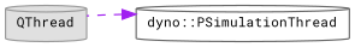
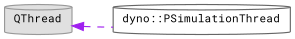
  digraph {
    rankdir=LR
    fontname="Roboto Mono"
    node [fontname="Roboto Mono" fontsize=10 shape=cylinder style=filled]
    n1 [color=grey60 fillcolor="#E0E0E0" height=0.2 label=QThread width=0.4]
    n2 [color=grey40 fillcolor=white height=0.2 label="dyno::PSimulationThread" width=0.4]
-   n2 -> n1 [color=purple dir=back fontname="Roboto Mono" fontsize=10 labelfontname=Helvetica labelfontsize=10 style=dashed]
+   n1 -> n2 [color=purple dir=back fontname="Roboto Mono" fontsize=10 labelfontname=Helvetica labelfontsize=10 style=dashed]
  }
